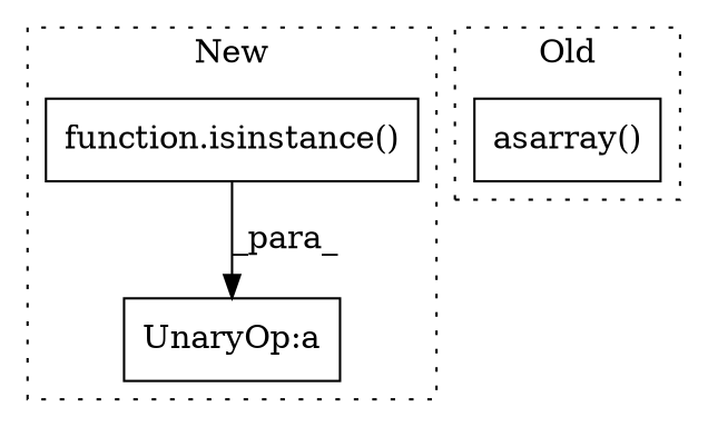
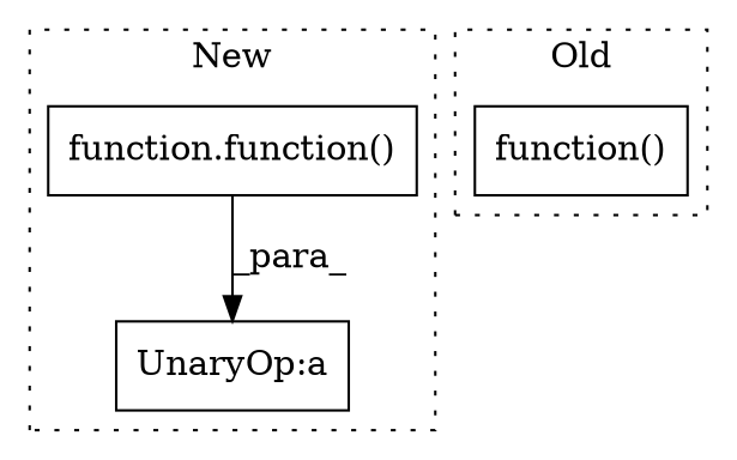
  digraph {
    node [a=75 shape=box]
-   n1 [l="11,1" label="function.isinstance()" s="14369,14388"]
+   n1 [l="11,1" label="function.function()" s="14369,14388"]
    n2 [a=61 l=3 label="UnaryOp:a" s=14365]
-   n3 [l="11,14" label="asarray()" s="13109,13125"]
+   n3 [l="11,14" label="function()" s="13109,13125"]
    subgraph cluster_1 {
      label=New
      style=dotted
      n1
      n2
    }
    subgraph cluster_2 {
      label=Old
      style=dotted
      n3
    }
    n1 -> n2 [label=_para_]
  }
